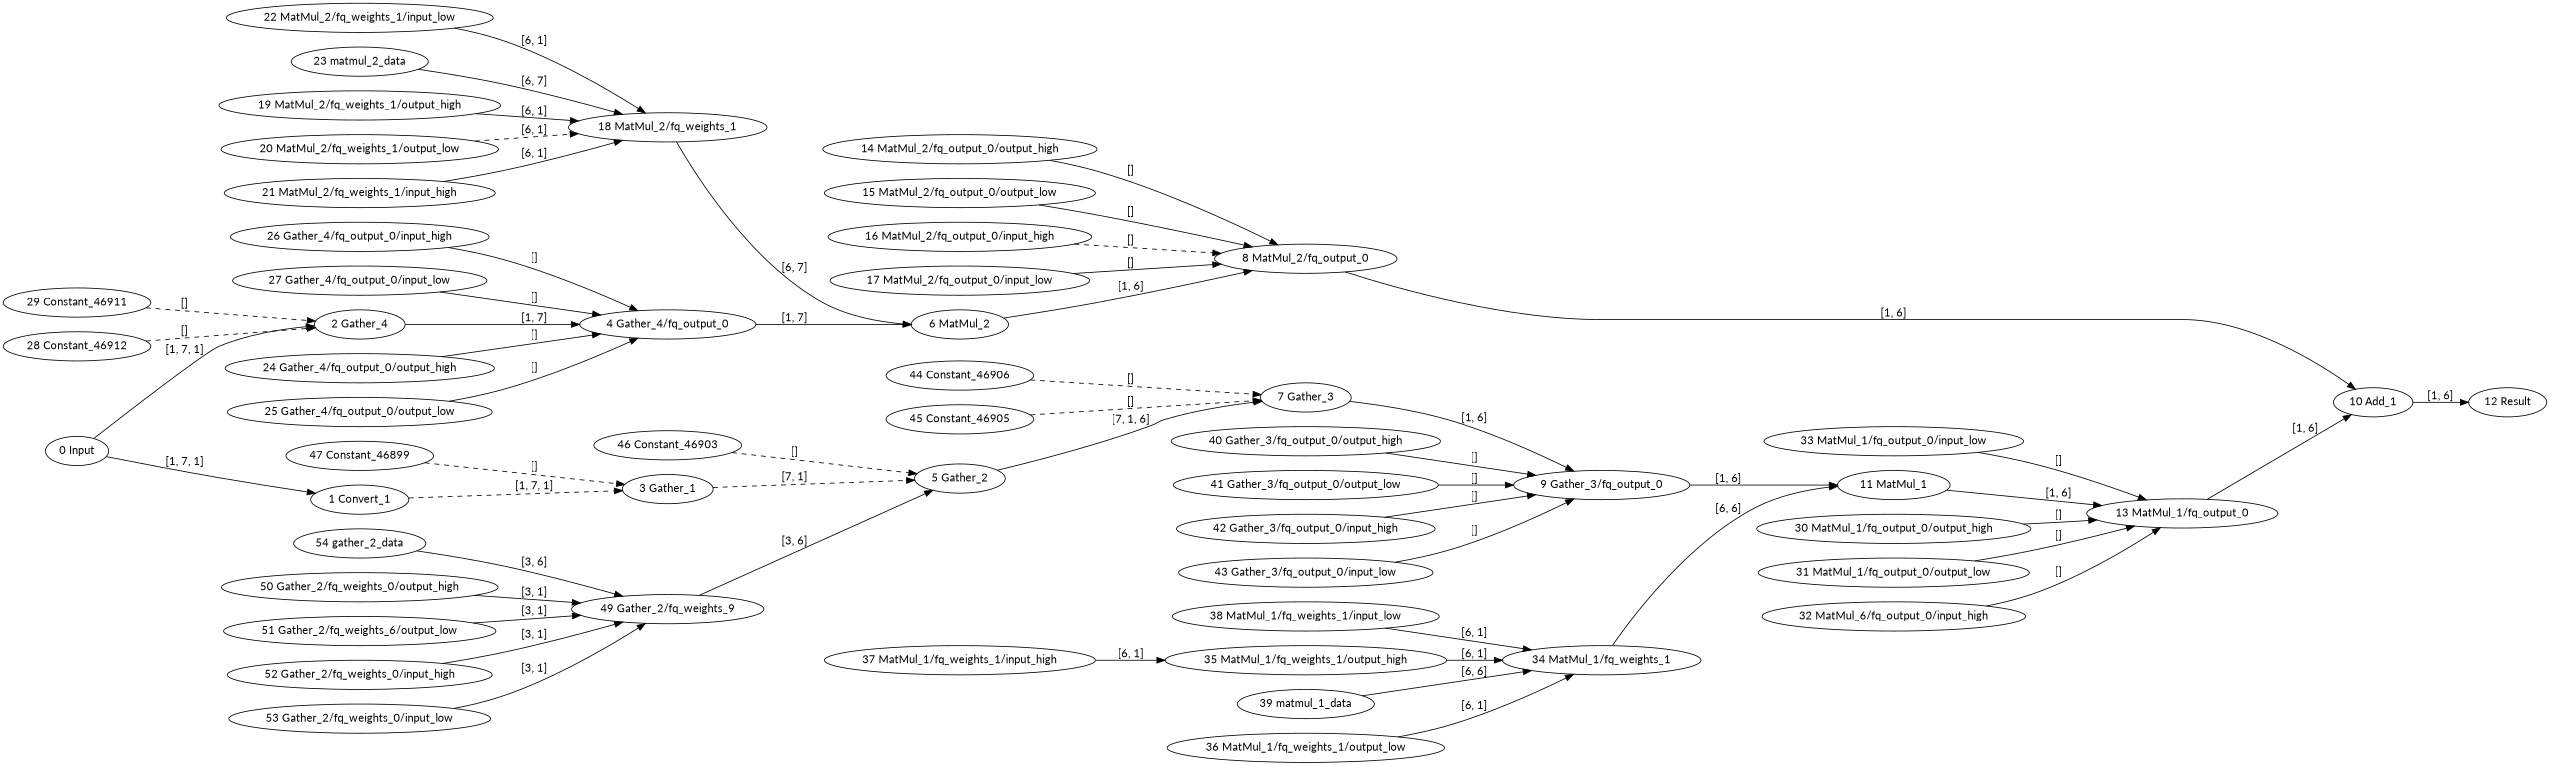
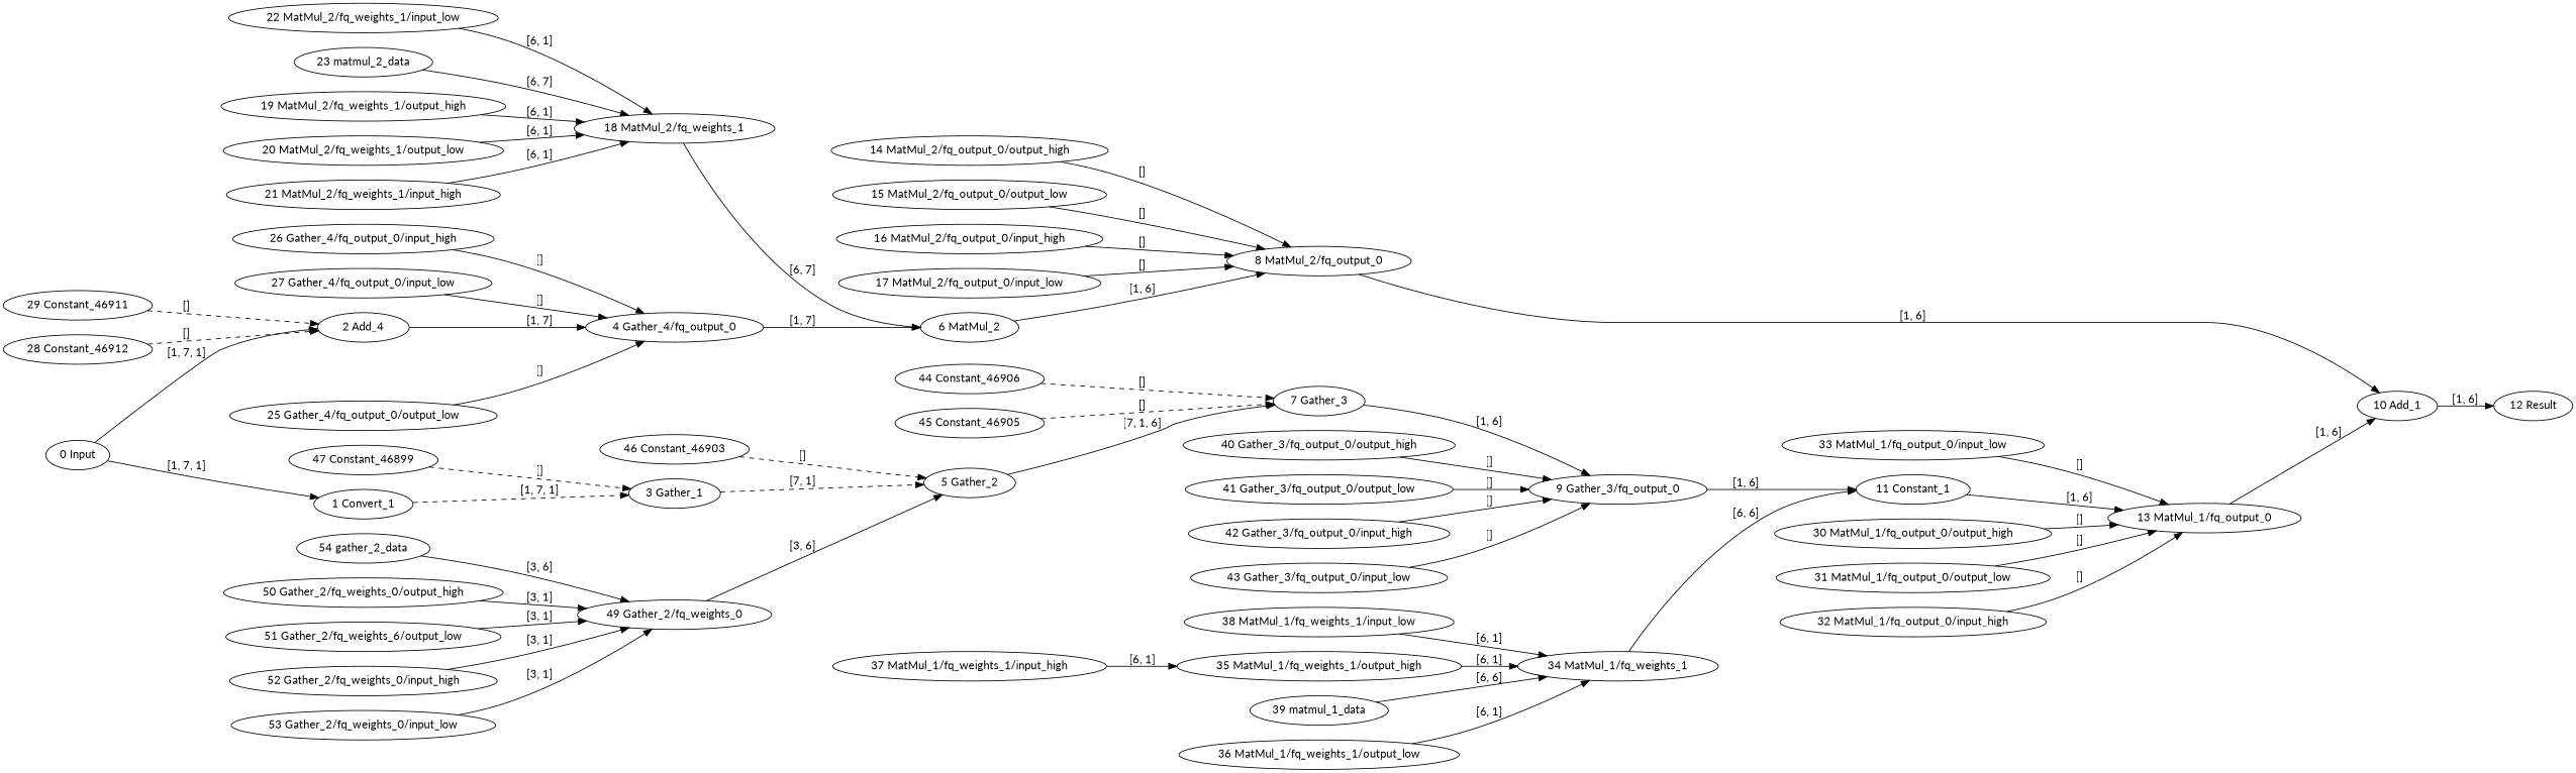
  strict digraph {
    fontname=Lato
    rankdir=LR
    node [fontname=Lato type=Constant]
    edge [fontname=Lato style=solid]
    "0 Input" [type=Parameter]
    "1 Convert_1" [type=Convert]
-   "2 Gather_4" [type=Gather]
+   "2 Gather_4" [type=Gather label="2 Add_4"]
    "3 Gather_1" [type=Gather]
    "4 Gather_4/fq_output_0" [type=FakeQuantize]
    "5 Gather_2" [type=Gather]
    "6 MatMul_2" [type=MatMul]
    "7 Gather_3" [type=Gather]
    "8 MatMul_2/fq_output_0" [type=FakeQuantize]
    "9 Gather_3/fq_output_0" [type=FakeQuantize]
    "10 Add_1" [type=Add]
-   "11 MatMul_1" [type=MatMul]
+   "11 MatMul_1" [type=MatMul label="11 Constant_1"]
    "12 Result" [type=Result]
    "13 MatMul_1/fq_output_0" [type=FakeQuantize]
    "14 MatMul_2/fq_output_0/output_high"
    "15 MatMul_2/fq_output_0/output_low"
    "16 MatMul_2/fq_output_0/input_high"
    "17 MatMul_2/fq_output_0/input_low"
    "18 MatMul_2/fq_weights_1" [type=FakeQuantize]
    "19 MatMul_2/fq_weights_1/output_high"
    "20 MatMul_2/fq_weights_1/output_low"
    "21 MatMul_2/fq_weights_1/input_high"
    "22 MatMul_2/fq_weights_1/input_low"
    "23 matmul_2_data"
-   "24 Gather_4/fq_output_0/output_high"
    "25 Gather_4/fq_output_0/output_low"
    "26 Gather_4/fq_output_0/input_high"
    "27 Gather_4/fq_output_0/input_low"
    "28 Constant_46912"
    "29 Constant_46911"
    "30 MatMul_1/fq_output_0/output_high"
    "31 MatMul_1/fq_output_0/output_low"
-   "32 MatMul_1/fq_output_0/input_high" [label="32 MatMul_6/fq_output_0/input_high"]
+   "32 MatMul_1/fq_output_0/input_high"
    "33 MatMul_1/fq_output_0/input_low"
    "34 MatMul_1/fq_weights_1" [type=FakeQuantize]
    "35 MatMul_1/fq_weights_1/output_high"
    "36 MatMul_1/fq_weights_1/output_low"
    "37 MatMul_1/fq_weights_1/input_high"
    "38 MatMul_1/fq_weights_1/input_low"
    "39 matmul_1_data"
    "40 Gather_3/fq_output_0/output_high"
    "41 Gather_3/fq_output_0/output_low"
    "42 Gather_3/fq_output_0/input_high"
    "43 Gather_3/fq_output_0/input_low"
    "44 Constant_46906"
    "45 Constant_46905"
    "46 Constant_46903"
    "47 Constant_46899"
-   "49 Gather_2/fq_weights_0" [type=FakeQuantize label="49 Gather_2/fq_weights_9"]
+   "49 Gather_2/fq_weights_0" [type=FakeQuantize]
    "50 Gather_2/fq_weights_0/output_high"
    n51 [label="51 Gather_2/fq_weights_6/output_low"]
    "52 Gather_2/fq_weights_0/input_high"
    "53 Gather_2/fq_weights_0/input_low"
    "54 gather_2_data"
    "0 Input" -> "1 Convert_1" [label="[1, 7, 1]"]
    "0 Input" -> "2 Gather_4" [label="[1, 7, 1]"]
    "1 Convert_1" -> "3 Gather_1" [label="[1, 7, 1]" style=dashed]
    "2 Gather_4" -> "4 Gather_4/fq_output_0" [label="[1, 7]"]
    "3 Gather_1" -> "5 Gather_2" [label="[7, 1]" style=dashed]
    "4 Gather_4/fq_output_0" -> "6 MatMul_2" [label="[1, 7]"]
    "5 Gather_2" -> "7 Gather_3" [label="[7, 1, 6]"]
    "6 MatMul_2" -> "8 MatMul_2/fq_output_0" [label="[1, 6]"]
    "7 Gather_3" -> "9 Gather_3/fq_output_0" [label="[1, 6]"]
    "8 MatMul_2/fq_output_0" -> "10 Add_1" [label="[1, 6]"]
    "9 Gather_3/fq_output_0" -> "11 MatMul_1" [label="[1, 6]"]
    "10 Add_1" -> "12 Result" [label="[1, 6]"]
    "11 MatMul_1" -> "13 MatMul_1/fq_output_0" [label="[1, 6]"]
    "13 MatMul_1/fq_output_0" -> "10 Add_1" [label="[1, 6]"]
    "14 MatMul_2/fq_output_0/output_high" -> "8 MatMul_2/fq_output_0" [label="[]"]
    "15 MatMul_2/fq_output_0/output_low" -> "8 MatMul_2/fq_output_0" [label="[]"]
-   "16 MatMul_2/fq_output_0/input_high" -> "8 MatMul_2/fq_output_0" [label="[]" style=dashed]
+   "16 MatMul_2/fq_output_0/input_high" -> "8 MatMul_2/fq_output_0" [label="[]"]
    "17 MatMul_2/fq_output_0/input_low" -> "8 MatMul_2/fq_output_0" [label="[]"]
    "18 MatMul_2/fq_weights_1" -> "6 MatMul_2" [label="[6, 7]"]
    "19 MatMul_2/fq_weights_1/output_high" -> "18 MatMul_2/fq_weights_1" [label="[6, 1]"]
-   "20 MatMul_2/fq_weights_1/output_low" -> "18 MatMul_2/fq_weights_1" [label="[6, 1]" style=dashed]
+   "20 MatMul_2/fq_weights_1/output_low" -> "18 MatMul_2/fq_weights_1" [label="[6, 1]"]
    "21 MatMul_2/fq_weights_1/input_high" -> "18 MatMul_2/fq_weights_1" [label="[6, 1]"]
    "22 MatMul_2/fq_weights_1/input_low" -> "18 MatMul_2/fq_weights_1" [label="[6, 1]"]
    "23 matmul_2_data" -> "18 MatMul_2/fq_weights_1" [label="[6, 7]"]
-   "24 Gather_4/fq_output_0/output_high" -> "4 Gather_4/fq_output_0" [label="[]"]
    "25 Gather_4/fq_output_0/output_low" -> "4 Gather_4/fq_output_0" [label="[]"]
    "26 Gather_4/fq_output_0/input_high" -> "4 Gather_4/fq_output_0" [label="[]"]
    "27 Gather_4/fq_output_0/input_low" -> "4 Gather_4/fq_output_0" [label="[]"]
    "28 Constant_46912" -> "2 Gather_4" [label="[]" style=dashed]
    "29 Constant_46911" -> "2 Gather_4" [label="[]" style=dashed]
    "30 MatMul_1/fq_output_0/output_high" -> "13 MatMul_1/fq_output_0" [label="[]"]
    "31 MatMul_1/fq_output_0/output_low" -> "13 MatMul_1/fq_output_0" [label="[]"]
    "32 MatMul_1/fq_output_0/input_high" -> "13 MatMul_1/fq_output_0" [label="[]"]
    "33 MatMul_1/fq_output_0/input_low" -> "13 MatMul_1/fq_output_0" [label="[]"]
    "34 MatMul_1/fq_weights_1" -> "11 MatMul_1" [label="[6, 6]"]
    "35 MatMul_1/fq_weights_1/output_high" -> "34 MatMul_1/fq_weights_1" [label="[6, 1]"]
    "36 MatMul_1/fq_weights_1/output_low" -> "34 MatMul_1/fq_weights_1" [label="[6, 1]"]
    "37 MatMul_1/fq_weights_1/input_high" -> "35 MatMul_1/fq_weights_1/output_high" [label="[6, 1]"]
    "38 MatMul_1/fq_weights_1/input_low" -> "34 MatMul_1/fq_weights_1" [label="[6, 1]"]
    "39 matmul_1_data" -> "34 MatMul_1/fq_weights_1" [label="[6, 6]"]
    "40 Gather_3/fq_output_0/output_high" -> "9 Gather_3/fq_output_0" [label="[]"]
    "41 Gather_3/fq_output_0/output_low" -> "9 Gather_3/fq_output_0" [label="[]"]
    "42 Gather_3/fq_output_0/input_high" -> "9 Gather_3/fq_output_0" [label="[]"]
    "43 Gather_3/fq_output_0/input_low" -> "9 Gather_3/fq_output_0" [label="[]"]
    "44 Constant_46906" -> "7 Gather_3" [label="[]" style=dashed]
    "45 Constant_46905" -> "7 Gather_3" [label="[]" style=dashed]
    "46 Constant_46903" -> "5 Gather_2" [label="[]" style=dashed]
    "47 Constant_46899" -> "3 Gather_1" [label="[]" style=dashed]
    "49 Gather_2/fq_weights_0" -> "5 Gather_2" [label="[3, 6]"]
    "50 Gather_2/fq_weights_0/output_high" -> "49 Gather_2/fq_weights_0" [label="[3, 1]"]
    n51 -> "49 Gather_2/fq_weights_0" [label="[3, 1]"]
    "52 Gather_2/fq_weights_0/input_high" -> "49 Gather_2/fq_weights_0" [label="[3, 1]"]
    "53 Gather_2/fq_weights_0/input_low" -> "49 Gather_2/fq_weights_0" [label="[3, 1]"]
    "54 gather_2_data" -> "49 Gather_2/fq_weights_0" [label="[3, 6]"]
  }
